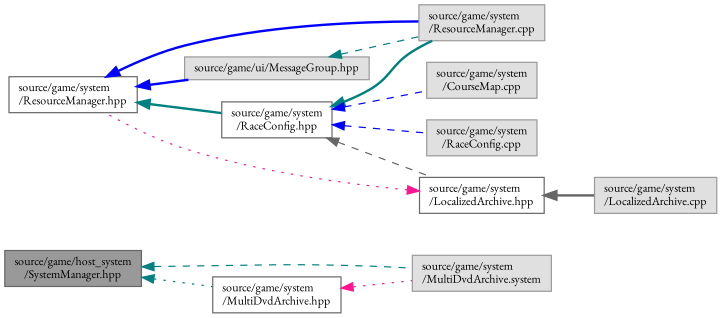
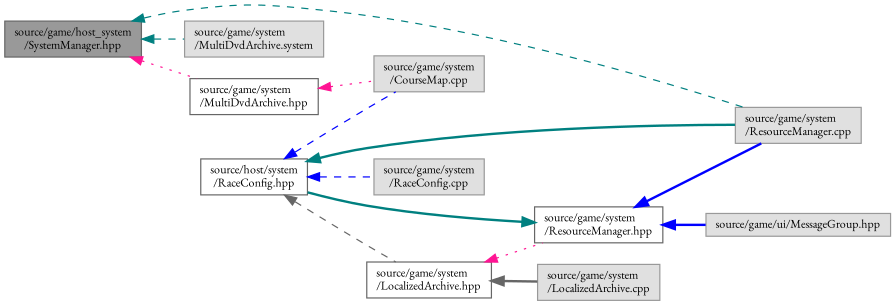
  digraph {
    fontname="EB Garamond"
    rankdir=LR
    node [color=grey60 fillcolor="#E0E0E0" fontname="EB Garamond" fontsize=10 shape=box style=filled]
    edge [color=teal dir=back fontname="EB Garamond" fontsize=10 labelfontname=FreeMono labelfontsize=10 style=dashed]
    n1 [color=gray40 fillcolor=grey60 fontcolor=black height=0.2 label="source/game/host_system\l/SystemManager.hpp" width=0.4]
    n2 [height=0.2 label="source/game/system\l/MultiDvdArchive.system" width=0.4]
    n3 [color=grey40 fillcolor=white height=0.2 label="source/game/system\l/MultiDvdArchive.hpp" width=0.4]
    n4 [height=0.2 label="source/game/system\l/ResourceManager.cpp" width=0.4]
    n5 [color=grey40 fillcolor=white height=0.2 label="source/game/system\l/LocalizedArchive.hpp" width=0.4]
    n6 [color=grey40 fillcolor=white height=0.2 label="source/game/system\l/ResourceManager.hpp" width=0.4]
    n7 [height=0.2 label="source/game/system\l/LocalizedArchive.cpp" width=0.4]
-   n8 [color=grey40 fillcolor=white height=0.2 label="source/game/system\l/RaceConfig.hpp" width=0.4]
+   n8 [color=grey40 fillcolor=white height=0.2 label="source/host/system\l/RaceConfig.hpp" width=0.4]
    n9 [height=0.2 label="source/game/ui/MessageGroup.hpp" width=0.4]
    n10 [height=0.2 label="source/game/system\l/CourseMap.cpp" width=0.4]
    n11 [height=0.2 label="source/game/system\l/RaceConfig.cpp" width=0.4]
    n1 -> n2
-   n1 -> n3 [style=dotted]
-   n9 -> n4
-   n3 -> n2 [color=deeppink style=dotted]
+   n1 -> n3 [color=deeppink style=dotted]
+   n1 -> n4
+   n3 -> n10 [color=deeppink style=dotted]
    n5 -> n6 [color=deeppink style=dotted]
    n5 -> n7 [color=gray40 style=bold]
    n6 -> n4 [color=blue style=bold]
    n6 -> n8 [style=bold]
    n6 -> n9 [color=blue style=bold]
    n8 -> n4 [style=bold]
    n8 -> n5 [color=gray40]
    n8 -> n10 [color=blue]
    n8 -> n11 [color=blue]
  }
